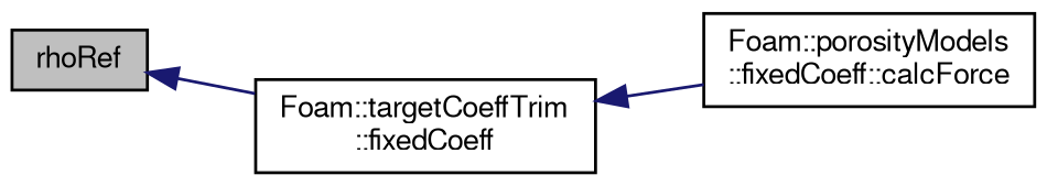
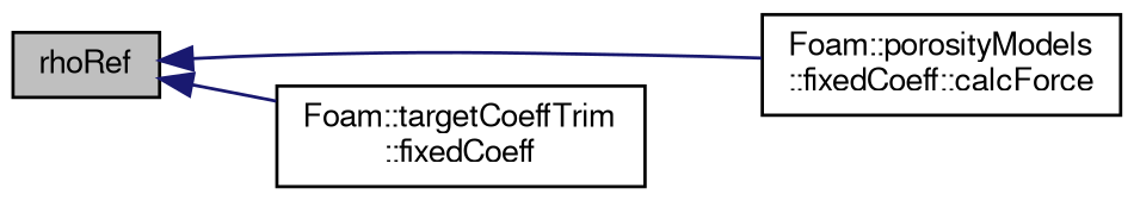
  digraph {
    rankdir=LR
    node [color=black fontname=FreeSans fontsize=10 shape=record]
    edge [color=midnightblue dir=back fontname=FreeSans fontsize=10 labelfontname=FreeSans labelfontsize=10 style=solid]
    n1 [fillcolor=grey75 fontcolor=black height=0.2 label=rhoRef style=filled width=0.4]
    n2 [height=0.2 label="Foam::porosityModels\l::fixedCoeff::calcForce" width=0.4]
    n3 [height=0.2 label="Foam::targetCoeffTrim\l::fixedCoeff" width=0.4]
-   n3 -> n2
+   n1 -> n2
    n1 -> n3
  }
